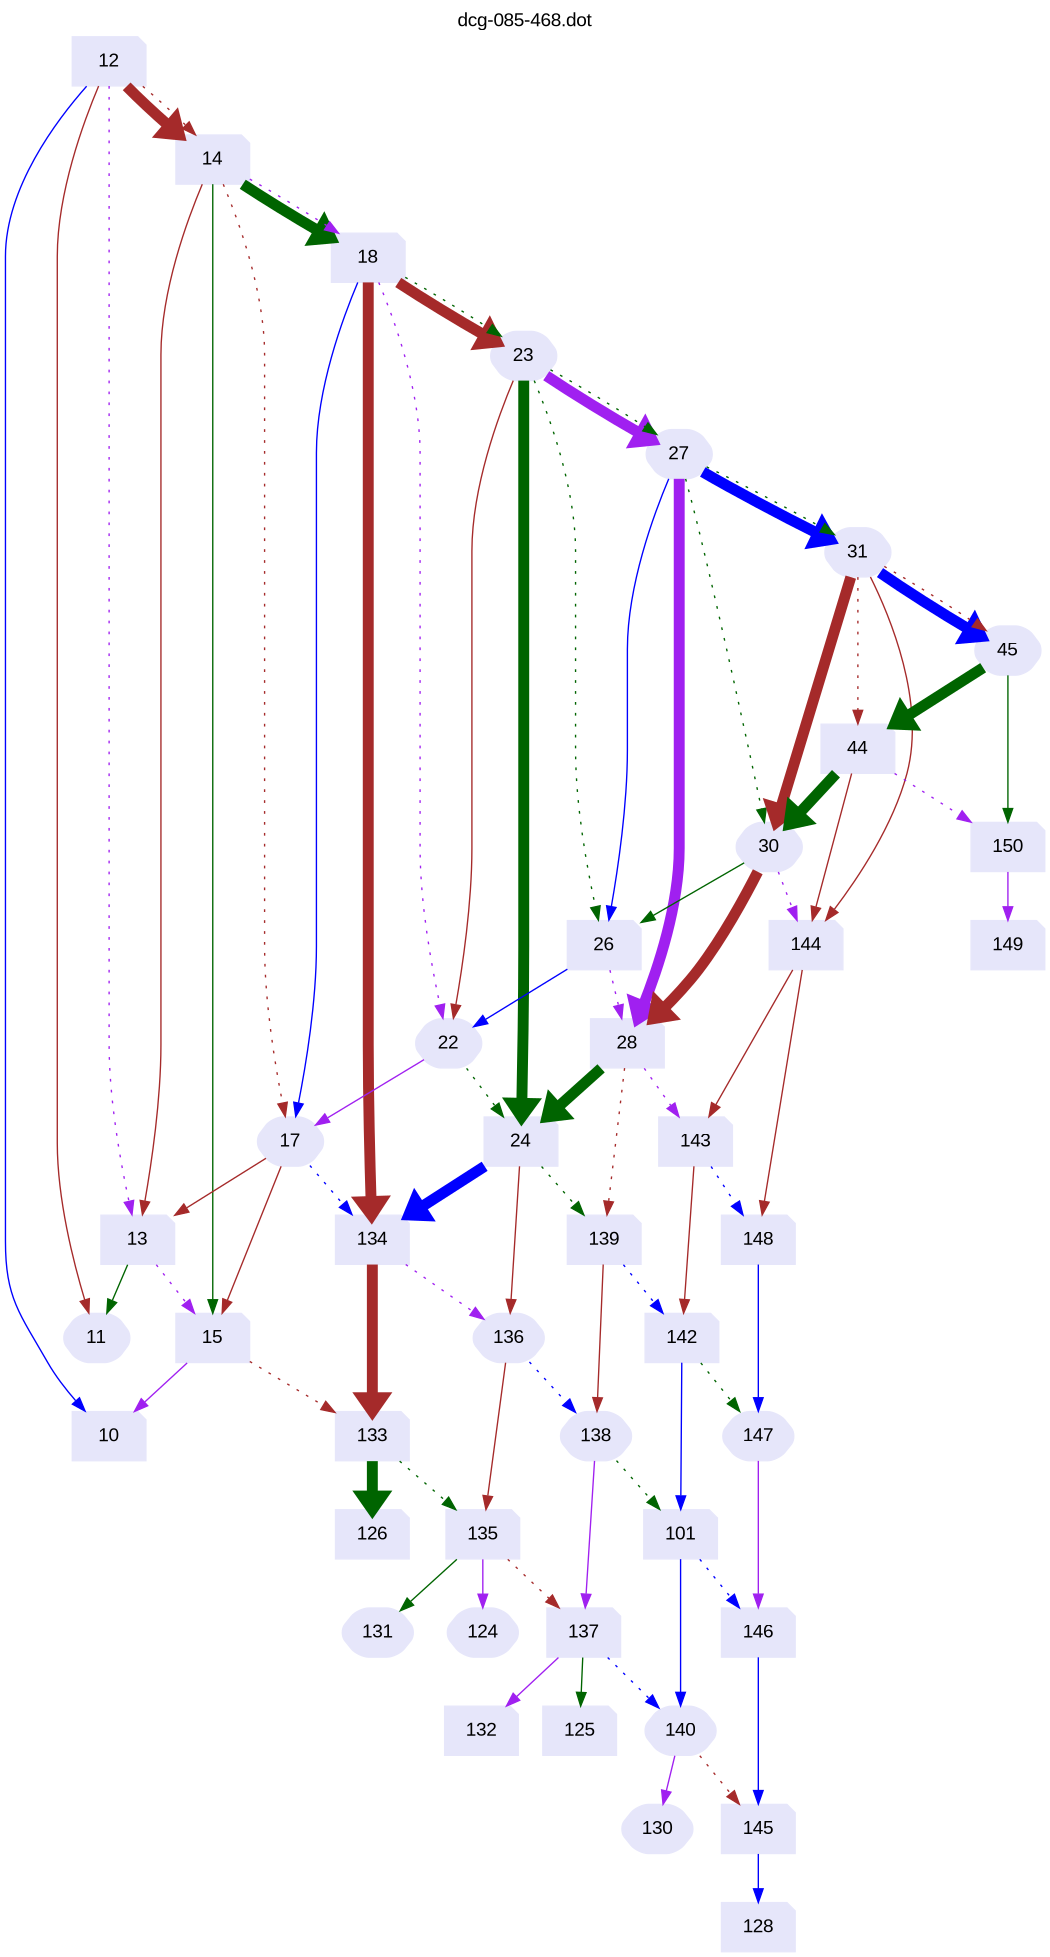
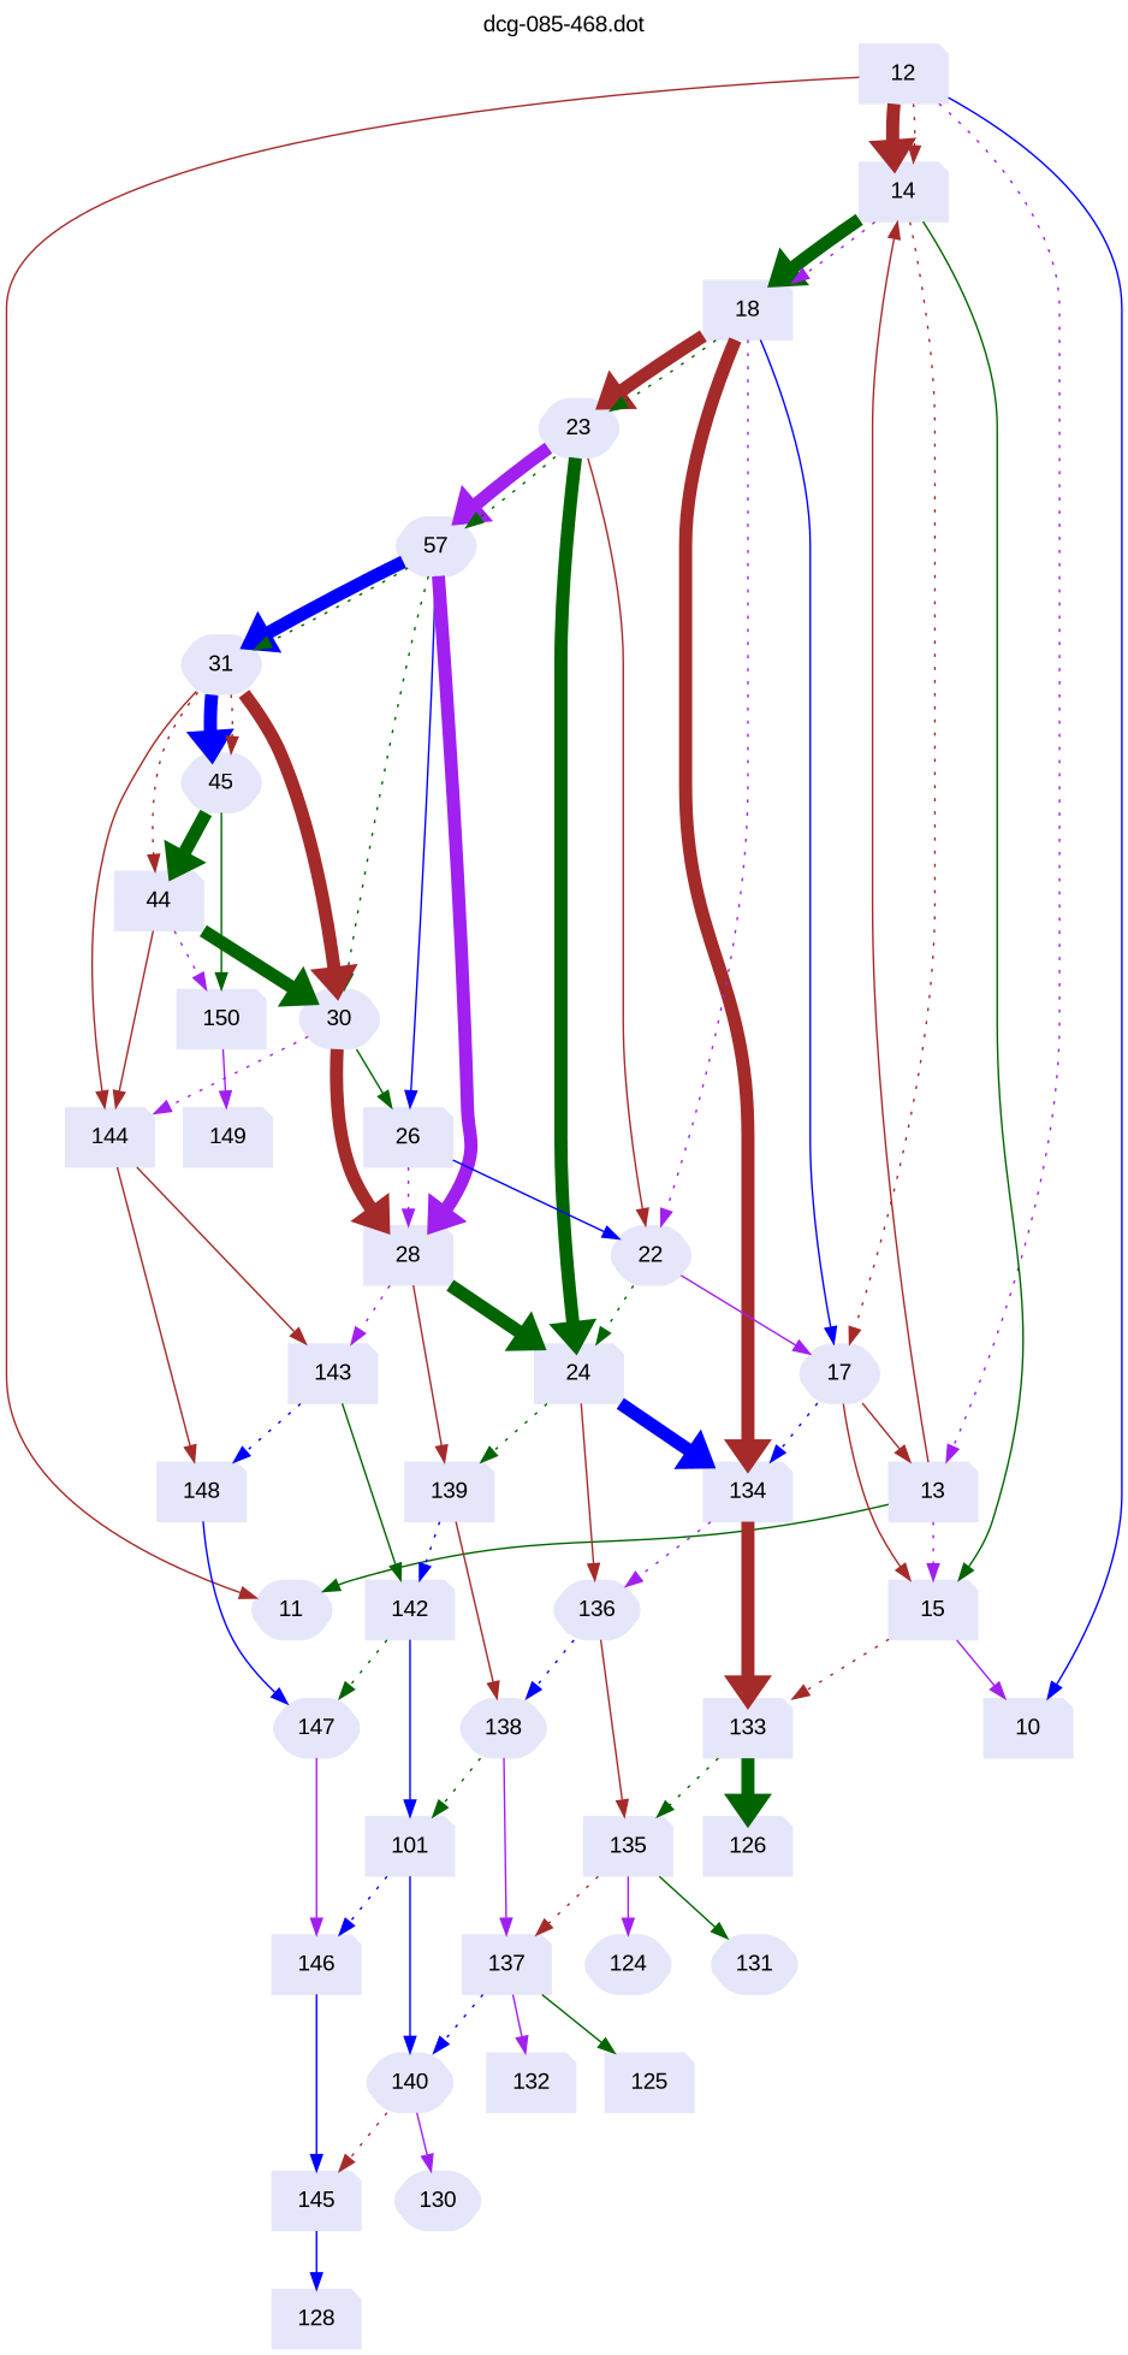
  digraph {
    fontname="Liberation Sans"
    label="dcg-085-468.dot"
    labelloc=t
    node [color=lavender fontname="Liberation Sans" shape=note style="rounded,filled"]
    edge [color=brown fontname="Liberation Sans" penwidth=1]
    n1 [label=12]
    n2 [label=11 shape=hexagon]
    n3 [label=10]
    n4 [label=14]
    n5 [label=13]
    n6 [label=15]
    n7 [label=18]
    n8 [label=17 shape=hexagon]
    n9 [label=133]
    n10 [label=134]
    n11 [label=23 shape=hexagon]
    n12 [label=22 shape=hexagon]
    n13 [label=135]
    n14 [label=126]
    n15 [label=136 shape=hexagon]
    n16 [label=24]
-   n17 [label=27 shape=hexagon]
+   n17 [label=57 shape=hexagon]
    n18 [label=26]
    n19 [label=138 shape=hexagon]
    n20 [label=139]
    n21 [label=28]
    n22 [label=31 shape=hexagon]
    n23 [label=30 shape=hexagon]
    n24 [label=142]
    n25 [label=143]
    n26 [label=144]
    n27 [label=45 shape=hexagon]
    n28 [label=44]
    n29 [label=148]
    n30 [label=150]
    n31 [label=147 shape=hexagon]
    n32 [label=149]
    n33 [label=101]
    n34 [label=146]
    n35 [label=145]
    n36 [label=128]
    n37 [label=140 shape=hexagon]
    n38 [label=130 shape=hexagon]
    n39 [label=137]
    n40 [label=132]
    n41 [label=125]
    n42 [label=131 shape=hexagon]
    n43 [label=124 shape=hexagon]
    n1 -> n2
    n1 -> n3 [color=blue]
    n1 -> n4 [penwidth=8]
    n1 -> n4 [style=dotted penwidth=""]
    n1 -> n5 [color=purple style=dotted penwidth=""]
-   n4 -> n5
+   n5 -> n4
    n4 -> n6 [color=darkgreen]
    n4 -> n7 [color=darkgreen penwidth=8]
    n4 -> n7 [color=purple style=dotted penwidth=""]
    n4 -> n8 [style=dotted penwidth=""]
    n5 -> n2 [color=darkgreen]
    n5 -> n6 [color=purple style=dotted penwidth=""]
    n6 -> n3 [color=purple]
    n6 -> n9 [style=dotted penwidth=""]
    n7 -> n8 [color=blue]
    n7 -> n10 [penwidth=8]
    n7 -> n11 [penwidth=8]
    n7 -> n11 [color=darkgreen style=dotted penwidth=""]
    n7 -> n12 [color=purple style=dotted penwidth=""]
    n8 -> n5
    n8 -> n6
    n8 -> n10 [color=blue style=dotted penwidth=""]
    n9 -> n13 [color=darkgreen style=dotted penwidth=""]
    n9 -> n14 [color=darkgreen penwidth=8]
    n10 -> n9 [penwidth=8]
    n10 -> n15 [color=purple style=dotted penwidth=""]
    n11 -> n12
    n11 -> n16 [color=darkgreen penwidth=8]
    n11 -> n17 [color=purple penwidth=8]
    n11 -> n17 [color=darkgreen style=dotted penwidth=""]
-   n11 -> n18 [color=darkgreen style=dotted penwidth=""]
    n12 -> n8 [color=purple]
    n12 -> n16 [color=darkgreen style=dotted penwidth=""]
    n13 -> n39 [style=dotted penwidth=""]
    n13 -> n42 [color=darkgreen]
    n13 -> n43 [color=purple]
    n15 -> n13
    n15 -> n19 [color=blue style=dotted penwidth=""]
    n16 -> n10 [color=blue penwidth=8]
    n16 -> n15
    n16 -> n20 [color=darkgreen style=dotted penwidth=""]
    n17 -> n18 [color=blue]
    n17 -> n21 [color=purple penwidth=8]
    n17 -> n22 [color=blue penwidth=8]
    n17 -> n22 [color=darkgreen style=dotted penwidth=""]
    n17 -> n23 [color=darkgreen style=dotted penwidth=""]
    n18 -> n12 [color=blue]
    n18 -> n21 [color=purple style=dotted penwidth=""]
    n19 -> n33 [color=darkgreen style=dotted penwidth=""]
    n19 -> n39 [color=purple]
    n20 -> n19
    n20 -> n24 [color=blue style=dotted penwidth=""]
    n21 -> n16 [color=darkgreen penwidth=8]
-   n21 -> n20 [style=dotted]
+   n21 -> n20
    n21 -> n25 [color=purple style=dotted penwidth=""]
    n22 -> n23 [penwidth=8]
    n22 -> n26
    n22 -> n27 [color=blue penwidth=8]
    n22 -> n27 [style=dotted penwidth=""]
    n22 -> n28 [style=dotted penwidth=""]
    n23 -> n18 [color=darkgreen]
    n23 -> n21 [penwidth=8]
    n23 -> n26 [color=purple style=dotted penwidth=""]
    n24 -> n31 [color=darkgreen style=dotted penwidth=""]
    n24 -> n33 [color=blue]
-   n25 -> n24
+   n25 -> n24 [color=darkgreen]
    n25 -> n29 [color=blue style=dotted penwidth=""]
    n26 -> n25
    n26 -> n29
    n27 -> n28 [color=darkgreen penwidth=8]
    n27 -> n30 [color=darkgreen]
    n28 -> n23 [color=darkgreen penwidth=8]
    n28 -> n26
    n28 -> n30 [color=purple style=dotted penwidth=""]
    n29 -> n31 [color=blue]
    n30 -> n32 [color=purple]
    n31 -> n34 [color=purple]
    n33 -> n34 [color=blue style=dotted penwidth=""]
    n33 -> n37 [color=blue]
    n34 -> n35 [color=blue]
    n35 -> n36 [color=blue]
    n37 -> n35 [style=dotted penwidth=""]
    n37 -> n38 [color=purple]
    n39 -> n37 [color=blue style=dotted penwidth=""]
    n39 -> n40 [color=purple]
    n39 -> n41 [color=darkgreen]
  }
